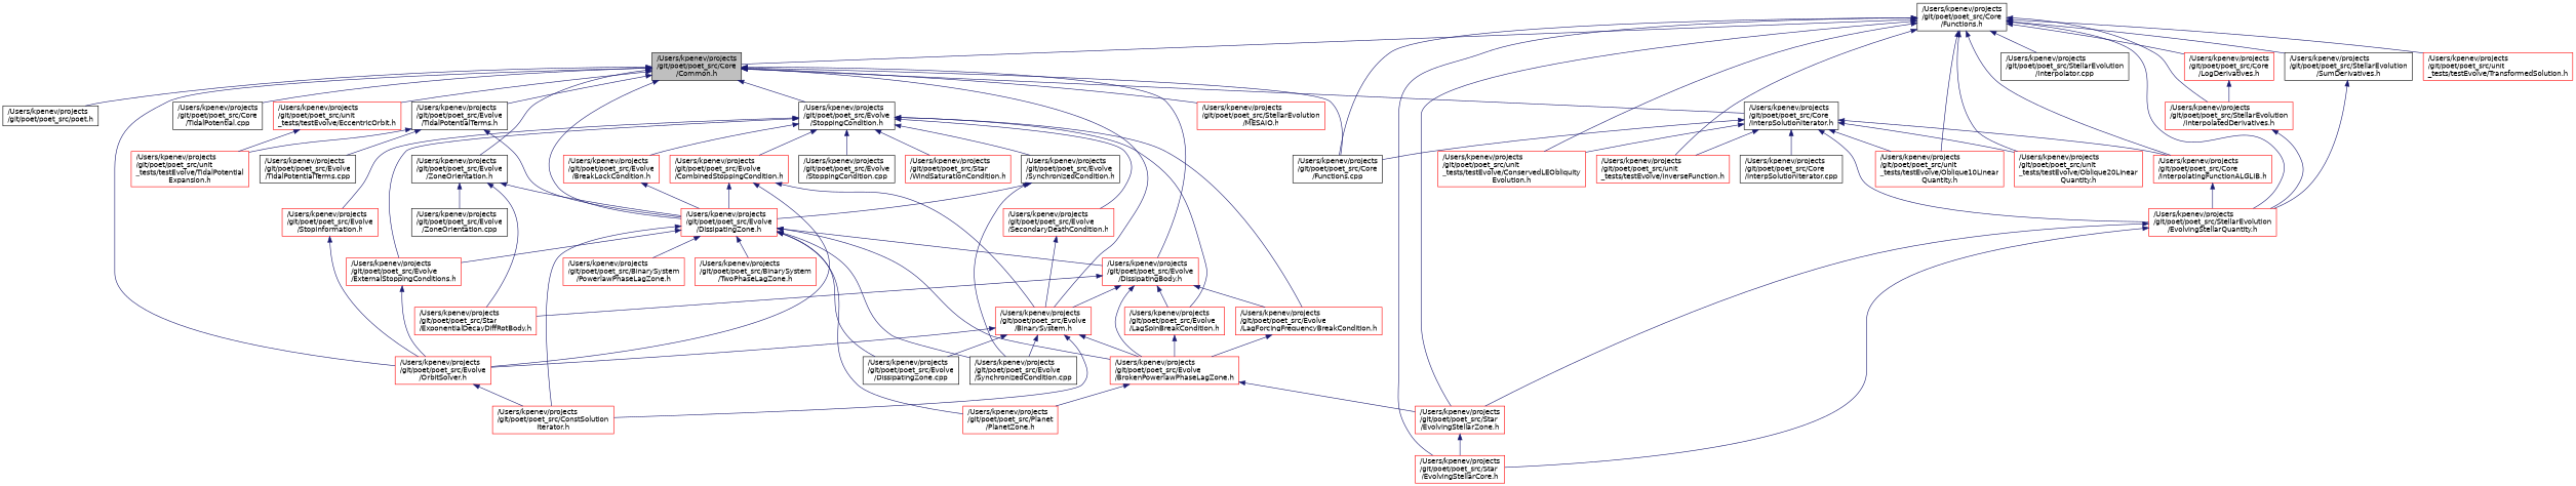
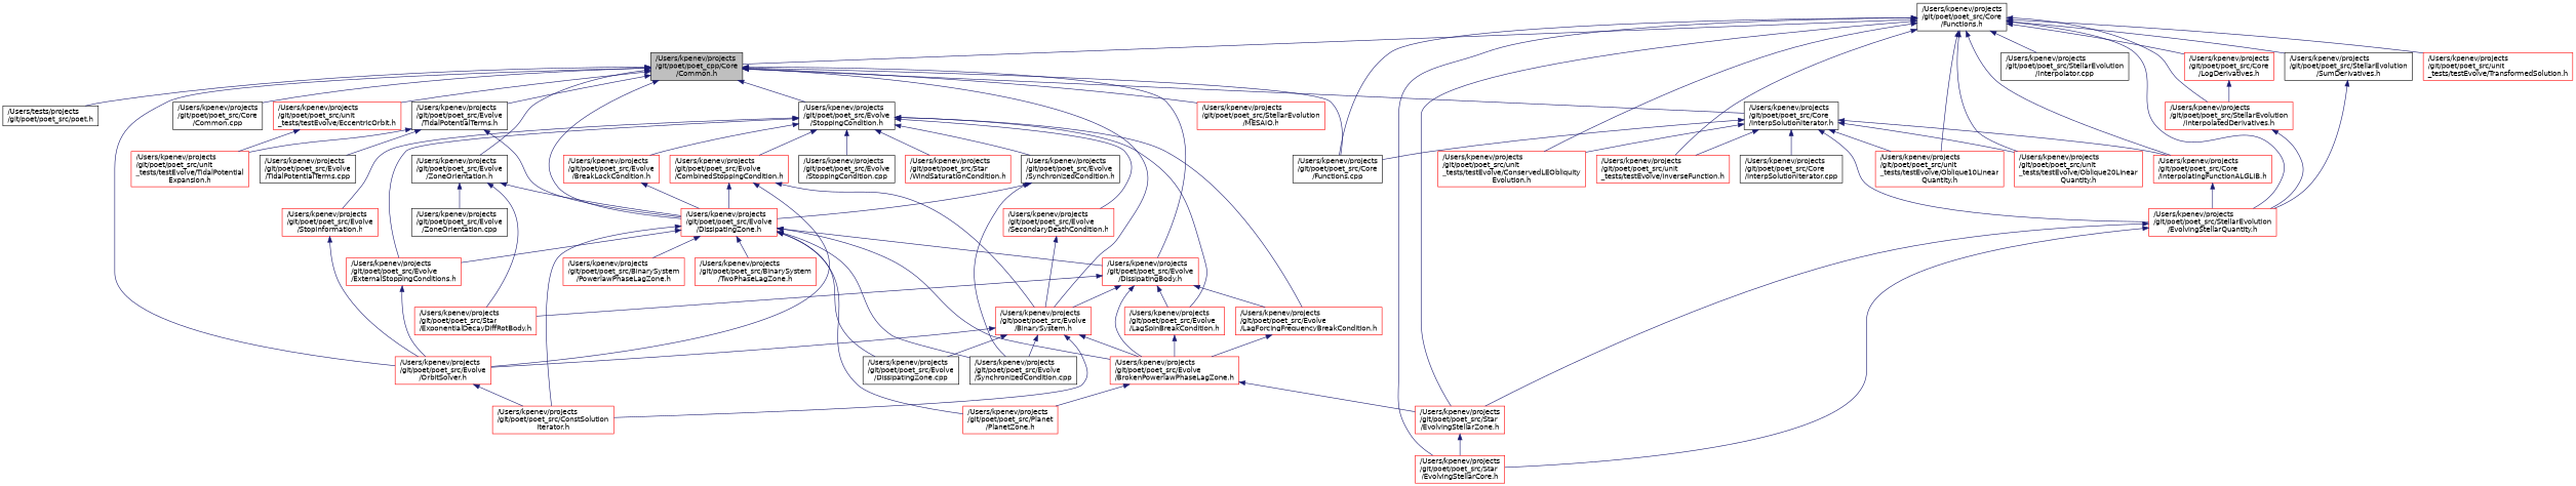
  digraph {
    node [color=red fillcolor=white fontname=Helvetica fontsize=12 shape=record style=filled]
    edge [color=midnightblue dir=back fontname=Helvetica fontsize=12 labelfontname=Helvetica labelfontsize=12 style=solid]
-   n1 [color=black fillcolor=grey75 fontcolor=black height=0.2 label="/Users/kpenev/projects\l/git/poet/poet_src/Core\l/Common.h" width=0.4]
-   n2 [color=black height=0.2 label="/Users/kpenev/projects\l/git/poet/poet_src/Core\l/TidalPotential.cpp" width=0.4]
+   n1 [color=black fillcolor=grey75 fontcolor=black height=0.2 label="/Users/kpenev/projects\l/git/poet/poet_cpp/Core\l/Common.h" width=0.4]
+   n2 [color=black height=0.2 label="/Users/kpenev/projects\l/git/poet/poet_src/Core\l/Common.cpp" width=0.4]
    n3 [color=black height=0.2 label="/Users/kpenev/projects\l/git/poet/poet_src/Core\l/Functions.cpp" width=0.4]
    n4 [color=black height=0.2 label="/Users/kpenev/projects\l/git/poet/poet_src/Core\l/InterpSolutionIterator.h" width=0.4]
    n5 [color=black height=0.2 label="/Users/kpenev/projects\l/git/poet/poet_src/Evolve\l/ZoneOrientation.h" width=0.4]
    n6 [height=0.2 label="/Users/kpenev/projects\l/git/poet/poet_src/Evolve\l/DissipatingZone.h" width=0.4]
    n7 [height=0.2 label="/Users/kpenev/projects\l/git/poet/poet_src/Evolve\l/DissipatingBody.h" width=0.4]
    n8 [height=0.2 label="/Users/kpenev/projects\l/git/poet/poet_src/Evolve\l/BinarySystem.h" width=0.4]
    n9 [height=0.2 label="/Users/kpenev/projects\l/git/poet/poet_src/Evolve\l/OrbitSolver.h" width=0.4]
    n10 [color=black height=0.2 label="/Users/kpenev/projects\l/git/poet/poet_src/Evolve\l/TidalPotentialTerms.h" width=0.4]
    n11 [color=black height=0.2 label="/Users/kpenev/projects\l/git/poet/poet_src/Evolve\l/StoppingCondition.h" width=0.4]
    n12 [height=0.2 label="/Users/kpenev/projects\l/git/poet/poet_src/StellarEvolution\l/MESAIO.h" width=0.4]
-   n13 [color=black height=0.2 label="/Users/kpenev/projects\l/git/poet/poet_src/poet.h" width=0.4]
+   n13 [color=black height=0.2 label="/Users/tests/projects\l/git/poet/poet_src/poet.h" width=0.4]
    n14 [height=0.2 label="/Users/kpenev/projects\l/git/poet/poet_src/unit\l_tests/testEvolve/EccentricOrbit.h" width=0.4]
    n15 [color=black height=0.2 label="/Users/kpenev/projects\l/git/poet/poet_src/Core\l/Functions.h" width=0.4]
    n16 [height=0.2 label="/Users/kpenev/projects\l/git/poet/poet_src/Core\l/InterpolatingFunctionALGLIB.h" width=0.4]
    n17 [height=0.2 label="/Users/kpenev/projects\l/git/poet/poet_src/StellarEvolution\l/EvolvingStellarQuantity.h" width=0.4]
    n18 [height=0.2 label="/Users/kpenev/projects\l/git/poet/poet_src/Star\l/EvolvingStellarZone.h" width=0.4]
    n19 [height=0.2 label="/Users/kpenev/projects\l/git/poet/poet_src/Star\l/EvolvingStellarCore.h" width=0.4]
    n20 [height=0.2 label="/Users/kpenev/projects\l/git/poet/poet_src/Core\l/LogDerivatives.h" width=0.4]
    n21 [height=0.2 label="/Users/kpenev/projects\l/git/poet/poet_src/StellarEvolution\l/InterpolatedDerivatives.h" width=0.4]
    n22 [color=black height=0.2 label="/Users/kpenev/projects\l/git/poet/poet_src/StellarEvolution\l/SumDerivatives.h" width=0.4]
    n23 [color=black height=0.2 label="/Users/kpenev/projects\l/git/poet/poet_src/StellarEvolution\l/Interpolator.cpp" width=0.4]
    n24 [height=0.2 label="/Users/kpenev/projects\l/git/poet/poet_src/unit\l_tests/testEvolve/ConservedLEObliquity\lEvolution.h" width=0.4]
    n25 [height=0.2 label="/Users/kpenev/projects\l/git/poet/poet_src/unit\l_tests/testEvolve/InverseFunction.h" width=0.4]
    n26 [height=0.2 label="/Users/kpenev/projects\l/git/poet/poet_src/unit\l_tests/testEvolve/Oblique10Linear\lQuantity.h" width=0.4]
    n27 [height=0.2 label="/Users/kpenev/projects\l/git/poet/poet_src/unit\l_tests/testEvolve/Oblique20Linear\lQuantity.h" width=0.4]
    n28 [height=0.2 label="/Users/kpenev/projects\l/git/poet/poet_src/unit\l_tests/testEvolve/TransformedSolution.h" width=0.4]
    n29 [color=black height=0.2 label="/Users/kpenev/projects\l/git/poet/poet_src/Core\l/InterpSolutionIterator.cpp" width=0.4]
    n30 [height=0.2 label="/Users/kpenev/projects\l/git/poet/poet_src/Star\l/ExponentialDecayDiffRotBody.h" width=0.4]
    n31 [color=black height=0.2 label="/Users/kpenev/projects\l/git/poet/poet_src/Evolve\l/ZoneOrientation.cpp" width=0.4]
    n32 [height=0.2 label="/Users/kpenev/projects\l/git/poet/poet_src/BinarySystem\l/PowerlawPhaseLagZone.h" width=0.4]
    n33 [height=0.2 label="/Users/kpenev/projects\l/git/poet/poet_src/BinarySystem\l/TwoPhaseLagZone.h" width=0.4]
    n34 [height=0.2 label="/Users/kpenev/projects\l/git/poet/poet_src/ConstSolution\lIterator.h" width=0.4]
    n35 [height=0.2 label="/Users/kpenev/projects\l/git/poet/poet_src/Evolve\l/BrokenPowerlawPhaseLagZone.h" width=0.4]
    n36 [height=0.2 label="/Users/kpenev/projects\l/git/poet/poet_src/Planet\l/PlanetZone.h" width=0.4]
    n37 [color=black height=0.2 label="/Users/kpenev/projects\l/git/poet/poet_src/Evolve\l/DissipatingZone.cpp" width=0.4]
    n38 [color=black height=0.2 label="/Users/kpenev/projects\l/git/poet/poet_src/Evolve\l/SynchronizedCondition.cpp" width=0.4]
    n39 [height=0.2 label="/Users/kpenev/projects\l/git/poet/poet_src/Evolve\l/ExternalStoppingConditions.h" width=0.4]
    n40 [height=0.2 label="/Users/kpenev/projects\l/git/poet/poet_src/Evolve\l/LagForcingFrequencyBreakCondition.h" width=0.4]
    n41 [height=0.2 label="/Users/kpenev/projects\l/git/poet/poet_src/Evolve\l/LagSpinBreakCondition.h" width=0.4]
    n42 [color=black height=0.2 label="/Users/kpenev/projects\l/git/poet/poet_src/Evolve\l/TidalPotentialTerms.cpp" width=0.4]
    n43 [height=0.2 label="/Users/kpenev/projects\l/git/poet/poet_src/unit\l_tests/testEvolve/TidalPotential\lExpansion.h" width=0.4]
    n44 [height=0.2 label="/Users/kpenev/projects\l/git/poet/poet_src/Evolve\l/CombinedStoppingCondition.h" width=0.4]
    n45 [height=0.2 label="/Users/kpenev/projects\l/git/poet/poet_src/Evolve\l/BreakLockCondition.h" width=0.4]
    n46 [color=black height=0.2 label="/Users/kpenev/projects\l/git/poet/poet_src/Evolve\l/SynchronizedCondition.h" width=0.4]
    n47 [height=0.2 label="/Users/kpenev/projects\l/git/poet/poet_src/Evolve\l/SecondaryDeathCondition.h" width=0.4]
    n48 [height=0.2 label="/Users/kpenev/projects\l/git/poet/poet_src/Evolve\l/StopInformation.h" width=0.4]
    n49 [color=black height=0.2 label="/Users/kpenev/projects\l/git/poet/poet_src/Evolve\l/StoppingCondition.cpp" width=0.4]
    n50 [height=0.2 label="/Users/kpenev/projects\l/git/poet/poet_src/Star\l/WindSaturationCondition.h" width=0.4]
    n1 -> n2
    n1 -> n3
    n1 -> n4
    n1 -> n5
    n1 -> n6
    n1 -> n7
    n1 -> n8
    n1 -> n9
    n1 -> n10
    n1 -> n11
    n1 -> n12
    n1 -> n13
    n1 -> n14
    n4 -> n3
    n4 -> n16
    n4 -> n17
    n4 -> n24
    n4 -> n25
    n4 -> n26
    n4 -> n27
    n4 -> n29
    n5 -> n6
    n5 -> n30
    n5 -> n31
    n6 -> n7
    n6 -> n32
    n6 -> n33
    n6 -> n34
    n6 -> n35
    n6 -> n36
    n6 -> n37
    n6 -> n38
    n6 -> n39
    n7 -> n8
    n7 -> n30
    n7 -> n35
    n7 -> n40
    n7 -> n41
    n8 -> n9
    n8 -> n34
    n8 -> n35
    n8 -> n37
    n8 -> n38
    n9 -> n34
    n10 -> n6
    n10 -> n42
    n10 -> n43
    n11 -> n39
    n11 -> n40
    n11 -> n41
    n11 -> n44
    n11 -> n45
    n11 -> n46
    n11 -> n47
    n11 -> n48
    n11 -> n49
    n11 -> n50
    n14 -> n43
    n15 -> n1
    n15 -> n3
    n15 -> n16
    n15 -> n17
    n15 -> n18
    n15 -> n19
    n15 -> n20
    n15 -> n21
    n15 -> n22
    n15 -> n23
    n15 -> n24
    n15 -> n25
    n15 -> n26
    n15 -> n27
    n15 -> n28
    n16 -> n17
    n17 -> n18
    n17 -> n19
    n18 -> n19
    n20 -> n21
    n21 -> n17
    n22 -> n17
    n35 -> n18
    n35 -> n36
    n39 -> n9
    n40 -> n35
    n41 -> n35
    n44 -> n6
    n44 -> n8
    n44 -> n9
    n45 -> n6
    n46 -> n6
    n46 -> n38
    n47 -> n8
    n48 -> n9
  }
